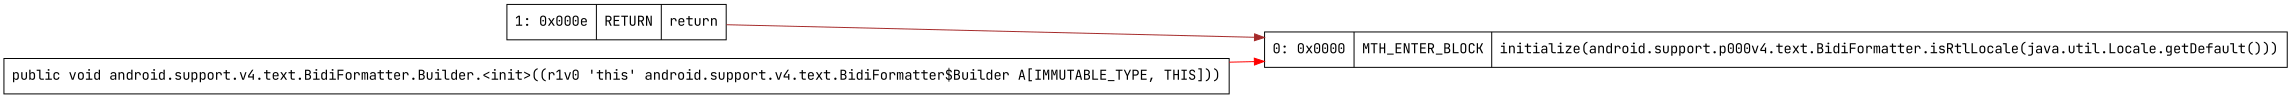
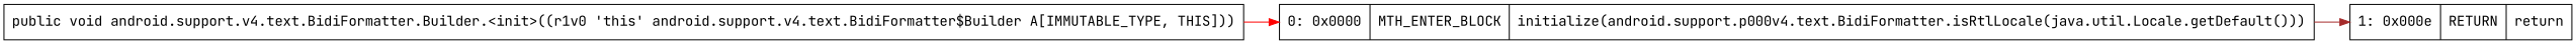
  digraph {
    rankdir=LR
    fontname="JetBrains Mono"
    node [shape=record fontname="JetBrains Mono"]
    edge [fontname="JetBrains Mono"]
    n1 [label="{0\:\ 0x0000|MTH_ENTER_BLOCK\l|initialize(android.support.p000v4.text.BidiFormatter.isRtlLocale(java.util.Locale.getDefault()))\l}"]
    n2 [label="{1\:\ 0x000e|RETURN\l|return\l}"]
    n3 [label="{public void android.support.v4.text.BidiFormatter.Builder.\<init\>((r1v0 'this' android.support.v4.text.BidiFormatter$Builder A[IMMUTABLE_TYPE, THIS])) }"]
-   n2 -> n1 [color=brown]
+   n1 -> n2 [color=brown]
    n3 -> n1 [color=red]
  }
